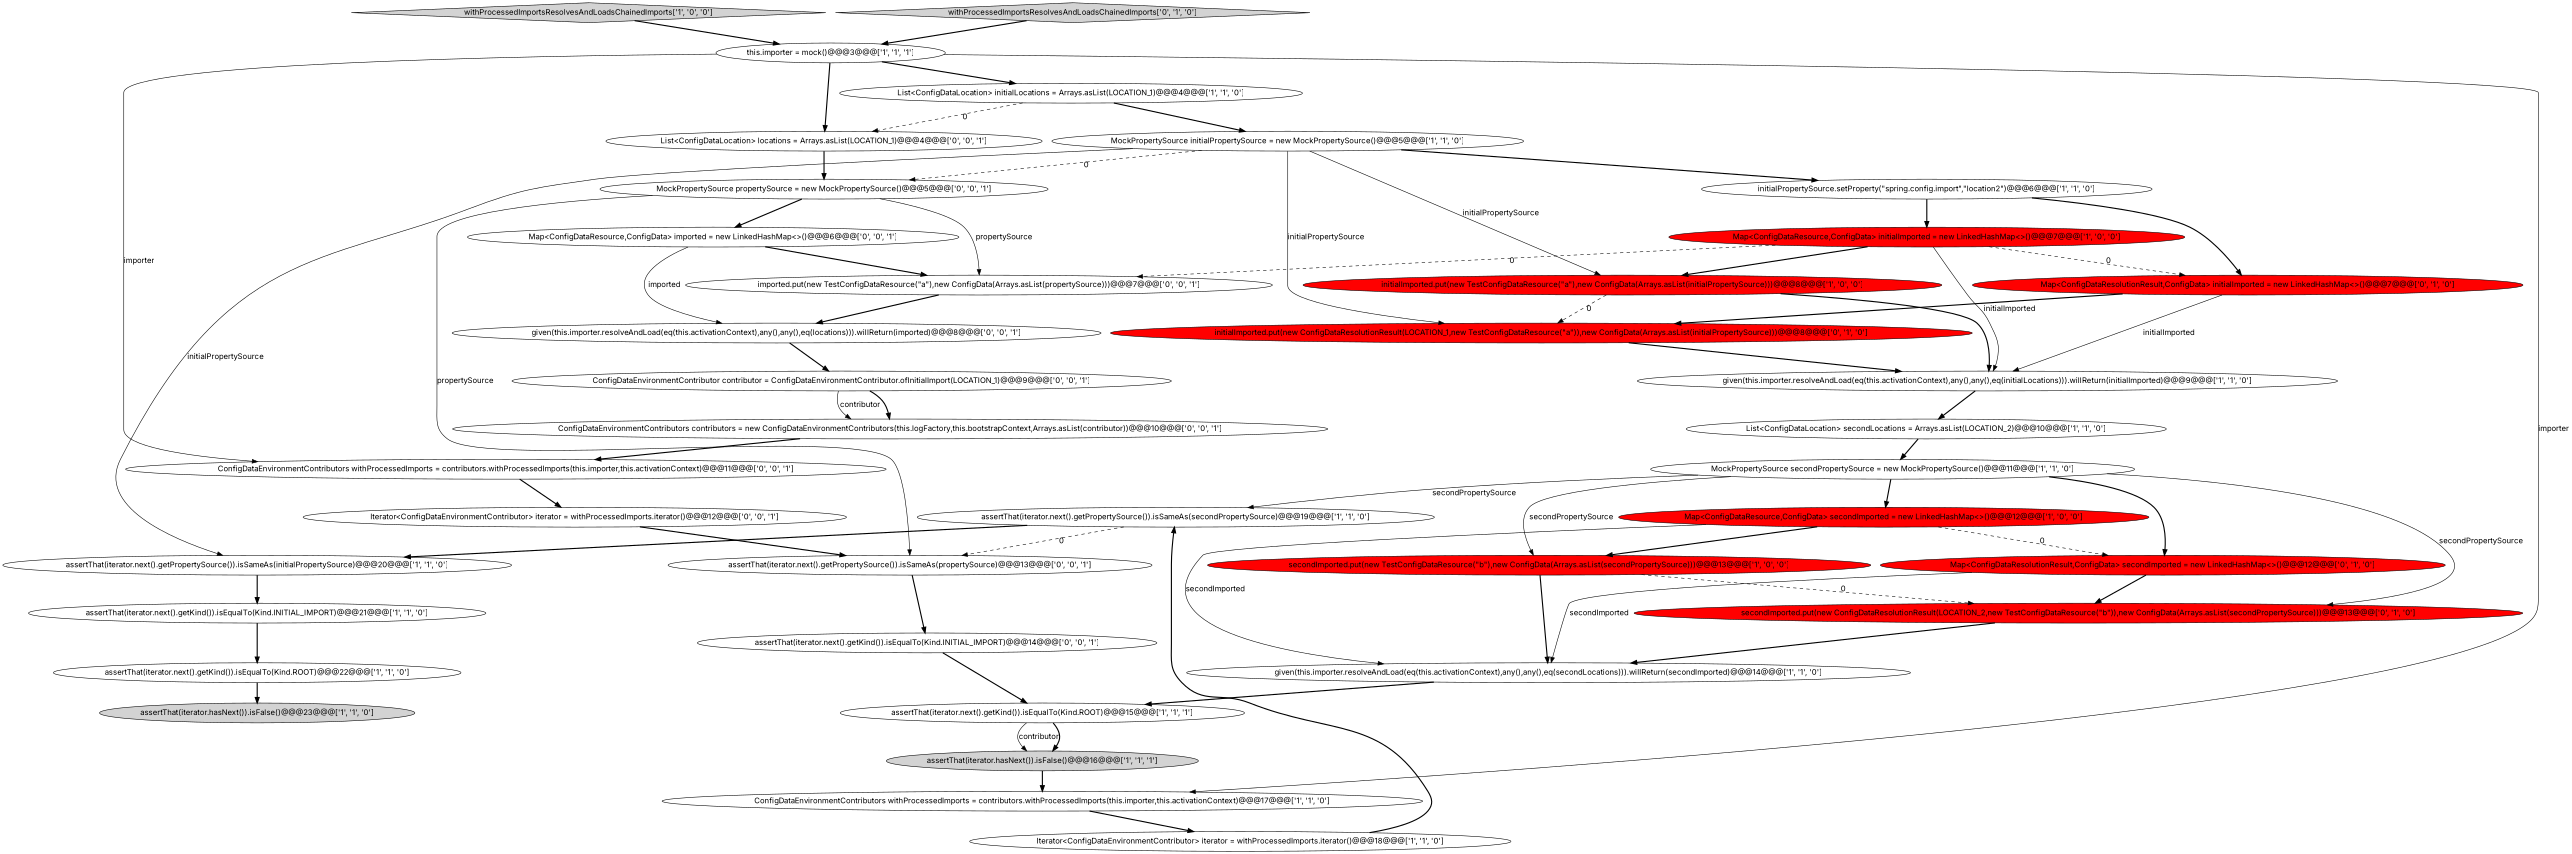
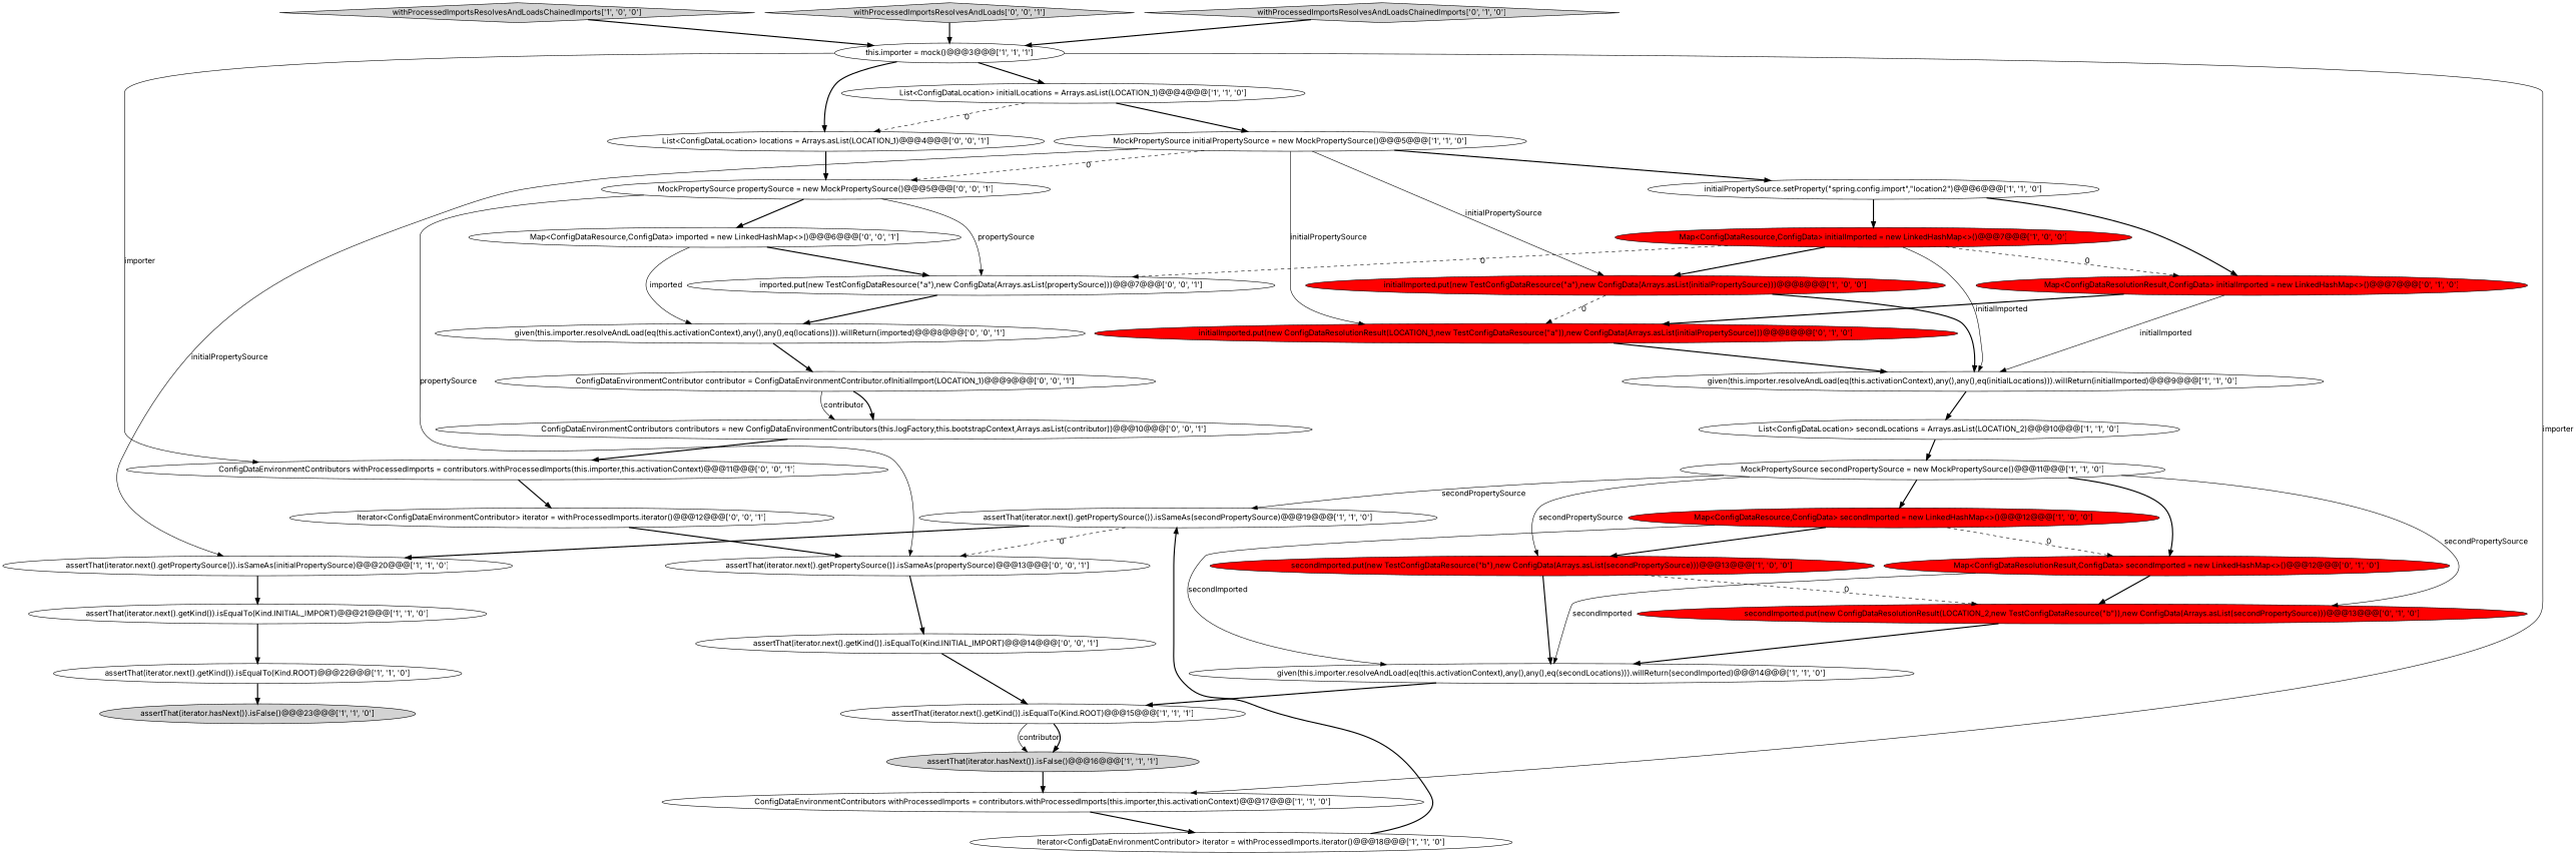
  digraph {
    fontname=Inter
    node [fillcolor=white shape=ellipse style=filled fontname=Inter]
    edge [style=bold fontname=Inter]
    n1 [label="MockPropertySource secondPropertySource = new MockPropertySource()@@@11@@@['1', '1', '0']"]
    n2 [label="assertThat(iterator.next().getPropertySource()).isSameAs(secondPropertySource)@@@19@@@['1', '1', '0']"]
    n3 [fillcolor=red label="secondImported.put(new TestConfigDataResource(\"b\"),new ConfigData(Arrays.asList(secondPropertySource)))@@@13@@@['1', '0', '0']"]
    n4 [fillcolor=red label="Map<ConfigDataResource,ConfigData> secondImported = new LinkedHashMap<>()@@@12@@@['1', '0', '0']"]
    n5 [fillcolor=red label="secondImported.put(new ConfigDataResolutionResult(LOCATION_2,new TestConfigDataResource(\"b\")),new ConfigData(Arrays.asList(secondPropertySource)))@@@13@@@['0', '1', '0']"]
    n6 [fillcolor=red label="Map<ConfigDataResolutionResult,ConfigData> secondImported = new LinkedHashMap<>()@@@12@@@['0', '1', '0']"]
    n7 [label="MockPropertySource initialPropertySource = new MockPropertySource()@@@5@@@['1', '1', '0']"]
    n8 [label="initialPropertySource.setProperty(\"spring.config.import\",\"location2\")@@@6@@@['1', '1', '0']"]
    n9 [label="MockPropertySource propertySource = new MockPropertySource()@@@5@@@['0', '0', '1']"]
    n10 [label="assertThat(iterator.next().getPropertySource()).isSameAs(initialPropertySource)@@@20@@@['1', '1', '0']"]
    n11 [fillcolor=red label="initialImported.put(new TestConfigDataResource(\"a\"),new ConfigData(Arrays.asList(initialPropertySource)))@@@8@@@['1', '0', '0']"]
    n12 [fillcolor=red label="initialImported.put(new ConfigDataResolutionResult(LOCATION_1,new TestConfigDataResource(\"a\")),new ConfigData(Arrays.asList(initialPropertySource)))@@@8@@@['0', '1', '0']"]
    n13 [label="assertThat(iterator.next().getKind()).isEqualTo(Kind.ROOT)@@@15@@@['1', '1', '1']"]
    n14 [fillcolor=lightgray label="assertThat(iterator.hasNext()).isFalse()@@@16@@@['1', '1', '1']"]
    n15 [label="this.importer = mock()@@@3@@@['1', '1', '1']"]
    n16 [label="ConfigDataEnvironmentContributors withProcessedImports = contributors.withProcessedImports(this.importer,this.activationContext)@@@17@@@['1', '1', '0']"]
    n17 [label="List<ConfigDataLocation> locations = Arrays.asList(LOCATION_1)@@@4@@@['0', '0', '1']"]
    n18 [label="List<ConfigDataLocation> initialLocations = Arrays.asList(LOCATION_1)@@@4@@@['1', '1', '0']"]
    n19 [label="ConfigDataEnvironmentContributors withProcessedImports = contributors.withProcessedImports(this.importer,this.activationContext)@@@11@@@['0', '0', '1']"]
    n20 [fillcolor=red label="Map<ConfigDataResolutionResult,ConfigData> initialImported = new LinkedHashMap<>()@@@7@@@['0', '1', '0']"]
    n21 [label="given(this.importer.resolveAndLoad(eq(this.activationContext),any(),any(),eq(initialLocations))).willReturn(initialImported)@@@9@@@['1', '1', '0']"]
    n22 [fillcolor=red label="Map<ConfigDataResource,ConfigData> initialImported = new LinkedHashMap<>()@@@7@@@['1', '0', '0']"]
    n23 [label="imported.put(new TestConfigDataResource(\"a\"),new ConfigData(Arrays.asList(propertySource)))@@@7@@@['0', '0', '1']"]
    n24 [label="assertThat(iterator.next().getPropertySource()).isSameAs(propertySource)@@@13@@@['0', '0', '1']"]
    n25 [label="Map<ConfigDataResource,ConfigData> imported = new LinkedHashMap<>()@@@6@@@['0', '0', '1']"]
    n26 [fillcolor=lightgray label="withProcessedImportsResolvesAndLoadsChainedImports['1', '0', '0']" shape=diamond]
    n27 [label="ConfigDataEnvironmentContributors contributors = new ConfigDataEnvironmentContributors(this.logFactory,this.bootstrapContext,Arrays.asList(contributor))@@@10@@@['0', '0', '1']"]
    n28 [label="assertThat(iterator.next().getKind()).isEqualTo(Kind.INITIAL_IMPORT)@@@21@@@['1', '1', '0']"]
    n29 [label="Iterator<ConfigDataEnvironmentContributor> iterator = withProcessedImports.iterator()@@@18@@@['1', '1', '0']"]
+   n30 [fillcolor=lightgray label="withProcessedImportsResolvesAndLoads['0', '0', '1']" shape=diamond]
    n31 [label="given(this.importer.resolveAndLoad(eq(this.activationContext),any(),any(),eq(locations))).willReturn(imported)@@@8@@@['0', '0', '1']"]
    n32 [label="List<ConfigDataLocation> secondLocations = Arrays.asList(LOCATION_2)@@@10@@@['1', '1', '0']"]
    n33 [label="given(this.importer.resolveAndLoad(eq(this.activationContext),any(),any(),eq(secondLocations))).willReturn(secondImported)@@@14@@@['1', '1', '0']"]
    n34 [label="assertThat(iterator.next().getKind()).isEqualTo(Kind.ROOT)@@@22@@@['1', '1', '0']"]
    n35 [fillcolor=lightgray label="assertThat(iterator.hasNext()).isFalse()@@@23@@@['1', '1', '0']"]
    n36 [label="ConfigDataEnvironmentContributor contributor = ConfigDataEnvironmentContributor.ofInitialImport(LOCATION_1)@@@9@@@['0', '0', '1']"]
    n37 [label="Iterator<ConfigDataEnvironmentContributor> iterator = withProcessedImports.iterator()@@@12@@@['0', '0', '1']"]
    n38 [label="assertThat(iterator.next().getKind()).isEqualTo(Kind.INITIAL_IMPORT)@@@14@@@['0', '0', '1']"]
    n39 [fillcolor=lightgray label="withProcessedImportsResolvesAndLoadsChainedImports['0', '1', '0']" shape=diamond]
    n1 -> n2 [label=secondPropertySource style=solid]
    n1 -> n3 [label=secondPropertySource style=solid]
    n1 -> n4
    n1 -> n5 [label=secondPropertySource style=solid]
    n1 -> n6
    n2 -> n10
    n2 -> n24 [label=0 style=dashed]
    n3 -> n5 [label=0 style=dashed]
    n3 -> n33
    n4 -> n3
    n4 -> n6 [label=0 style=dashed]
    n4 -> n33 [label=secondImported style=solid]
    n5 -> n33
    n6 -> n5
    n6 -> n33 [label=secondImported style=solid]
    n7 -> n8
    n7 -> n9 [label=0 style=dashed]
    n7 -> n10 [label=initialPropertySource style=solid]
    n7 -> n11 [label=initialPropertySource style=solid]
    n7 -> n12 [label=initialPropertySource style=solid]
    n8 -> n20
    n8 -> n22
    n9 -> n23 [label=propertySource style=solid]
    n9 -> n24 [label=propertySource style=solid]
    n9 -> n25
    n10 -> n28
    n11 -> n12 [label=0 style=dashed]
    n11 -> n21
    n12 -> n21
    n13 -> n14 [label=contributor style=solid]
    n13 -> n14
    n14 -> n16
    n15 -> n16 [label=importer style=solid]
    n15 -> n17
    n15 -> n18
    n15 -> n19 [label=importer style=solid]
    n16 -> n29
    n17 -> n9
    n18 -> n7
    n18 -> n17 [label=0 style=dashed]
    n19 -> n37
    n20 -> n12
    n20 -> n21 [label=initialImported style=solid]
    n21 -> n32
    n22 -> n11
    n22 -> n20 [label=0 style=dashed]
    n22 -> n21 [label=initialImported style=solid]
    n22 -> n23 [label=0 style=dashed]
    n23 -> n31
    n24 -> n38
    n25 -> n23
    n25 -> n31 [label=imported style=solid]
    n26 -> n15
    n27 -> n19
    n28 -> n34
    n29 -> n2
+   n30 -> n15
    n31 -> n36
    n32 -> n1
    n33 -> n13
    n34 -> n35
    n36 -> n27
    n36 -> n27 [label=contributor style=solid]
    n37 -> n24
    n38 -> n13
    n39 -> n15
  }
